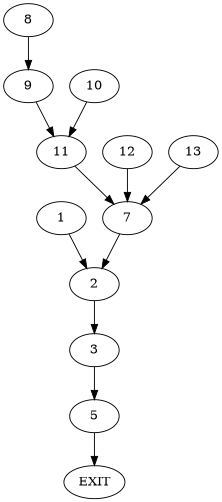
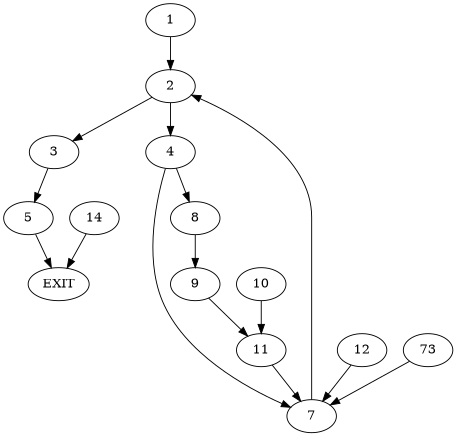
  digraph {
    1
    2
    n3 [label=EXIT]
+   14
    3
+   4
    5
    7
    8
    9
    11
    10
    12
-   13
+   13 [label=73]
    1 -> 2
    2 -> 3
+   2 -> 4
+   14 -> n3
    3 -> 5
+   4 -> 7
+   4 -> 8
    5 -> n3
    7 -> 2
    8 -> 9
    9 -> 11
    11 -> 7
    10 -> 11
    12 -> 7
    13 -> 7
  }
